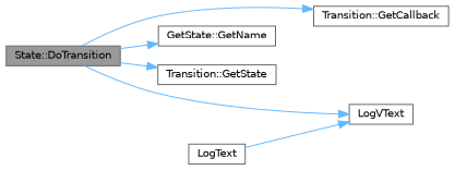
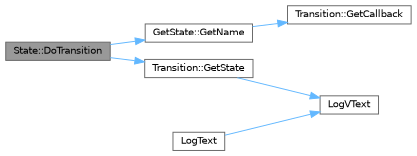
  digraph {
    rankdir=LR
    node [color=grey40 fillcolor=white fontname=Helvetica fontsize=10 shape=box style=filled]
    edge [color=steelblue1 fontname=Helvetica fontsize=10 labelfontname=Helvetica labelfontsize=10 style=solid]
    n1 [color=gray40 fillcolor=grey60 fontcolor=black height=0.2 label="State::DoTransition" width=0.4]
    n2 [height=0.2 label="Transition::GetCallback" width=0.4]
    n3 [height=0.2 label="GetState::GetName" width=0.4]
    n4 [height=0.2 label="Transition::GetState" width=0.4]
    n5 [height=0.2 label=LogVText width=0.4]
    n6 [height=0.2 label=LogText width=0.4]
-   n1 -> n2
+   n3 -> n2
    n1 -> n3
    n1 -> n4
-   n1 -> n5
+   n4 -> n5
    n6 -> n5
  }
